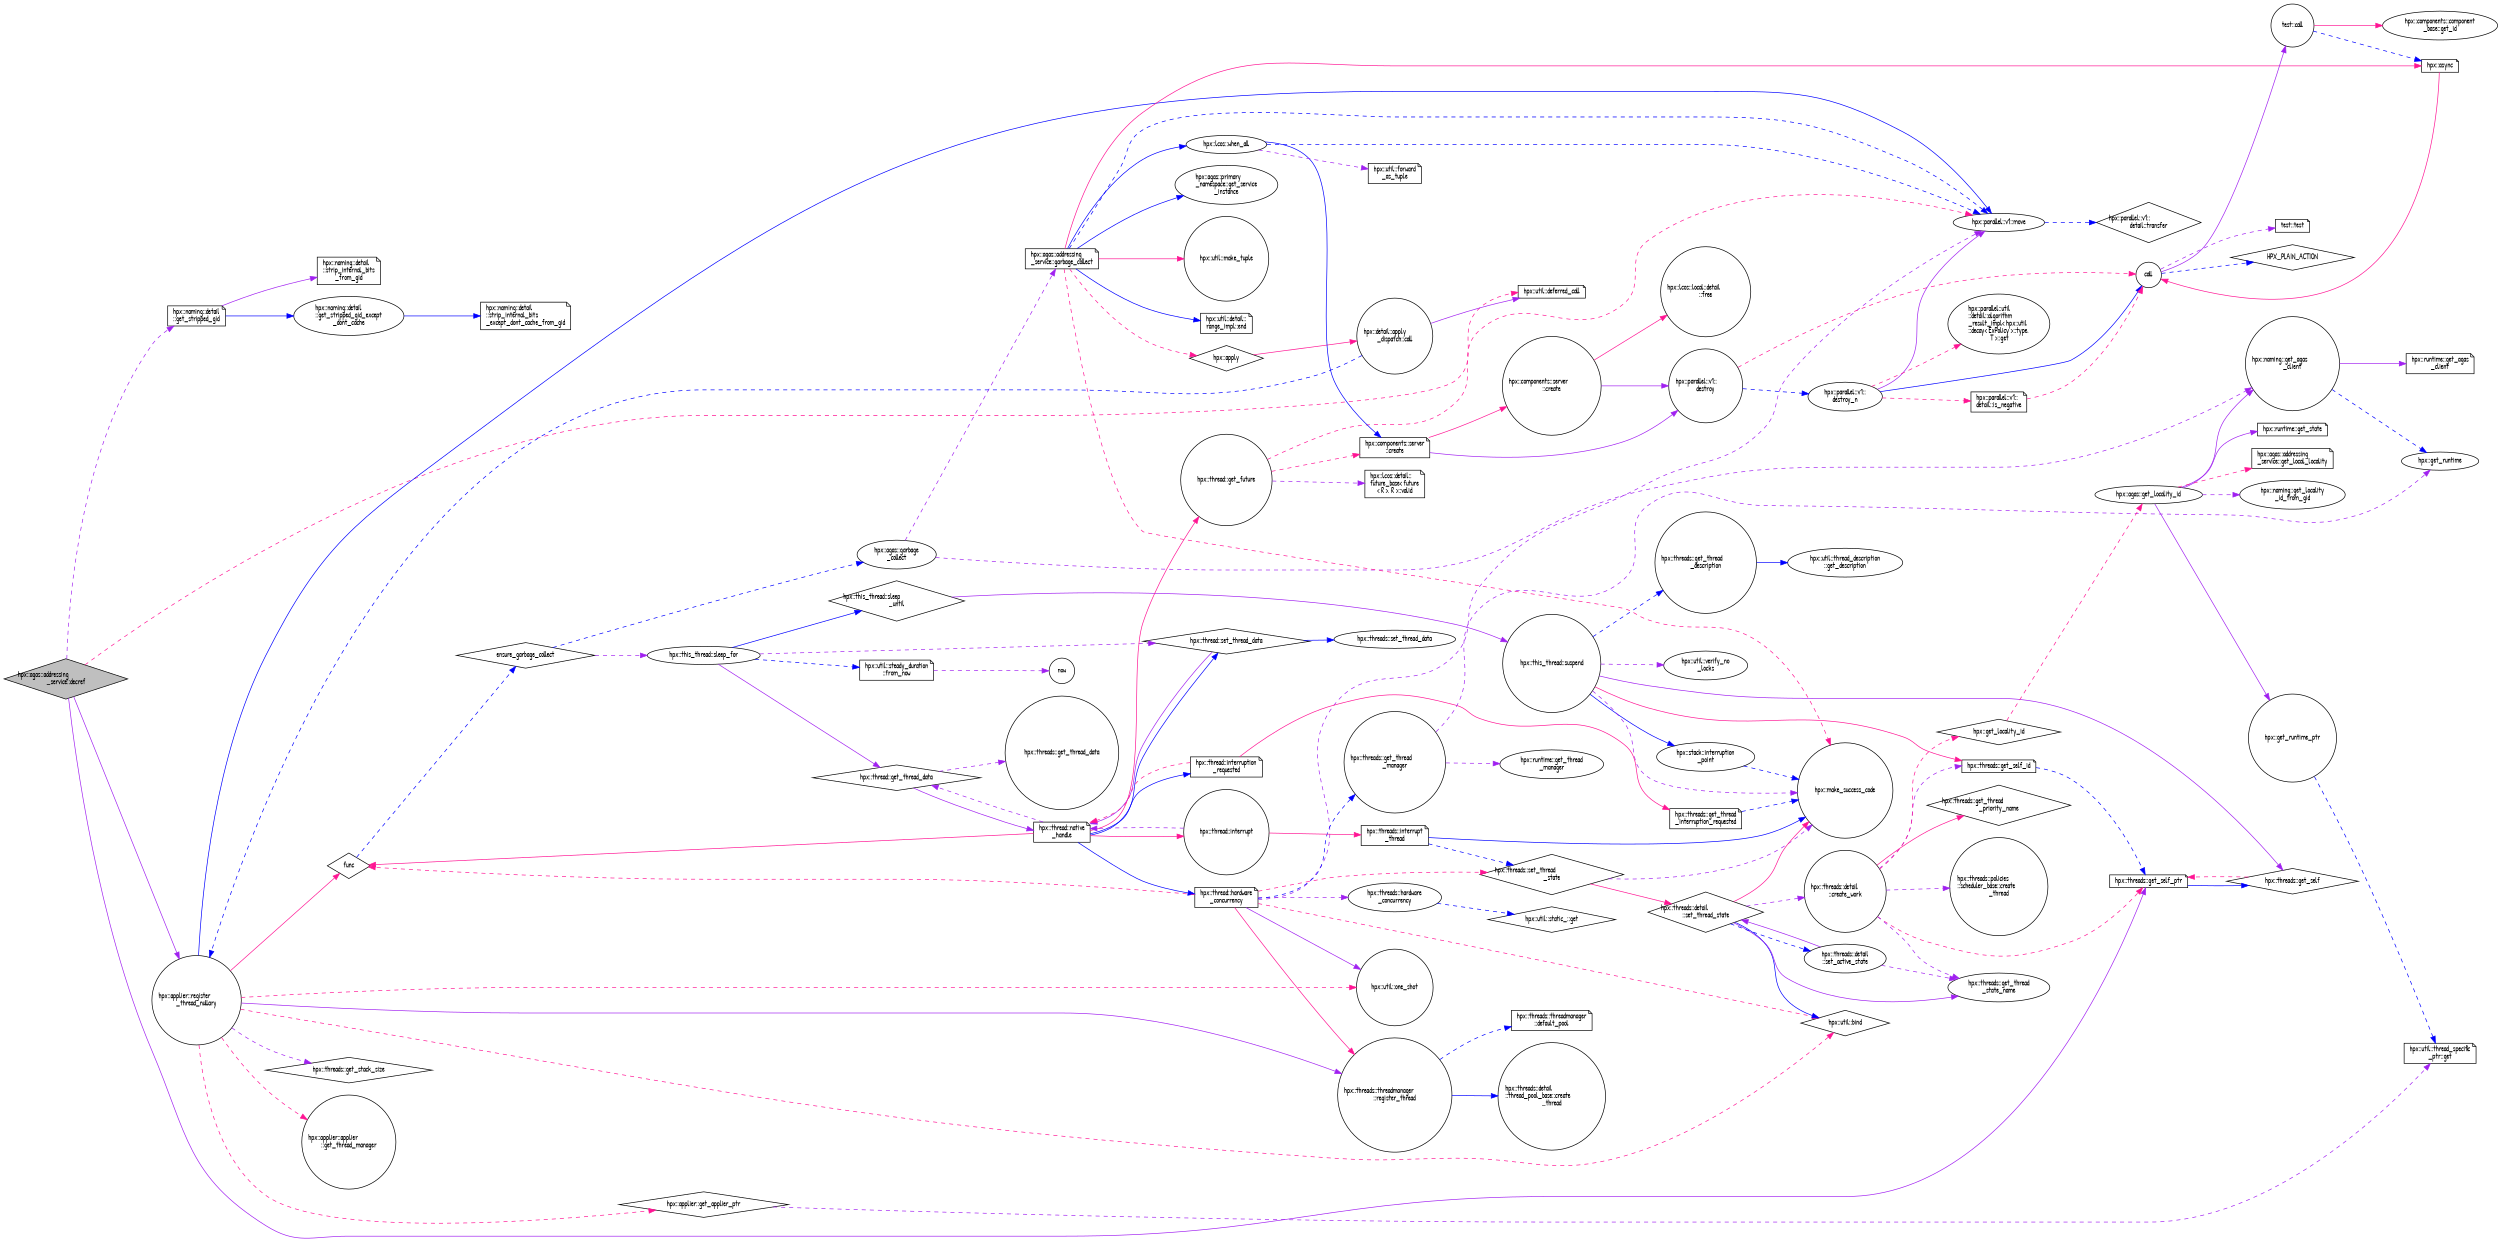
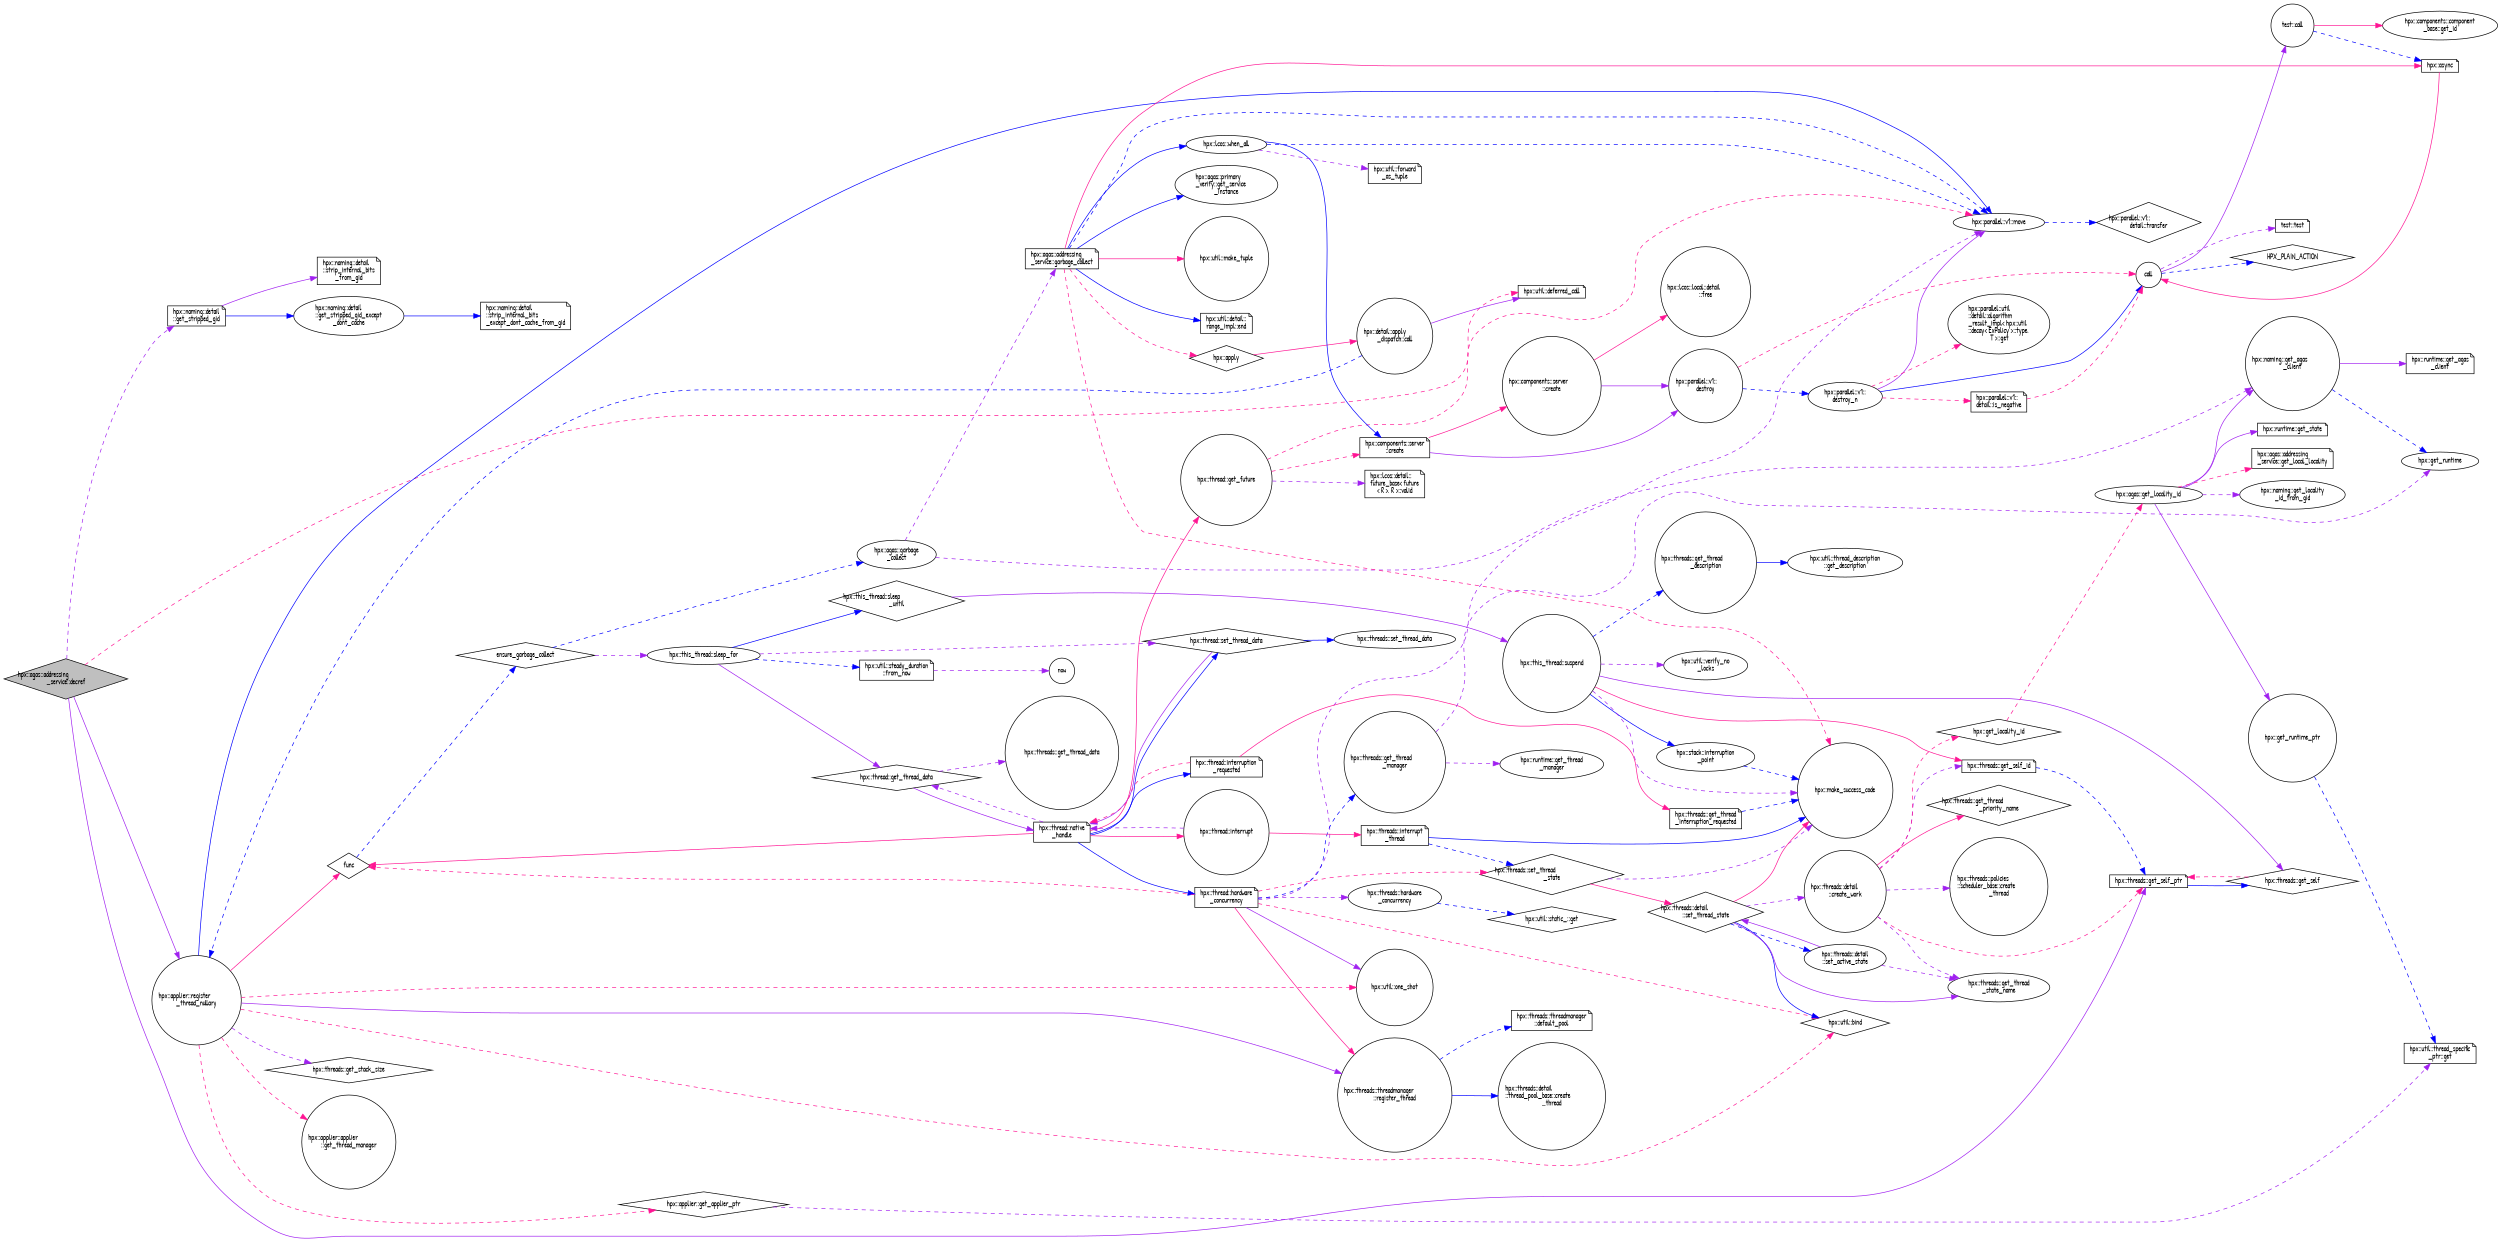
  digraph {
    fontname="Patrick Hand"
    rankdir=LR
    node [color=black fillcolor=white fontname="Patrick Hand" fontsize=10 shape=note style=filled]
    edge [color=purple fontname="Patrick Hand" fontsize=10 labelfontname=Helvetica labelfontsize=10 style=dashed]
    n1 [fillcolor=grey75 fontcolor=black height=0.2 label="hpx::agas::addressing\l_service::decref" shape=diamond width=0.4]
    n2 [height=0.2 label="hpx::naming::detail\l::get_stripped_gid" width=0.4]
    n3 [height=0.2 label="hpx::threads::get_self_ptr" width=0.4]
    n4 [height=0.2 label="hpx::applier::register\l_thread_nullary" shape=circle width=0.4]
    n5 [height=0.2 label="hpx::util::deferred_call" width=0.4]
    n6 [height=0.2 label="hpx::naming::detail\l::strip_internal_bits\l_from_gid" width=0.4]
    n7 [height=0.2 label="hpx::naming::detail\l::get_stripped_gid_except\l_dont_cache" shape=ellipse width=0.4]
    n8 [height=0.2 label="hpx::threads::get_self" shape=diamond width=0.4]
    n9 [height=0.2 label="hpx::applier::get_applier_ptr" shape=diamond width=0.4]
    n10 [height=0.2 label=func shape=diamond width=0.4]
    n11 [height=0.2 label="hpx::util::bind" shape=diamond width=0.4]
    n12 [height=0.2 label="hpx::util::one_shot" shape=circle width=0.4]
    n13 [height=0.2 label="hpx::parallel::v1::move" shape=ellipse width=0.4]
    n14 [height=0.2 label="hpx::threads::threadmanager\l::register_thread" shape=circle width=0.4]
    n15 [height=0.2 label="hpx::threads::get_stack_size" shape=diamond width=0.4]
    n16 [height=0.2 label="hpx::applier::applier\l::get_thread_manager" shape=circle width=0.4]
    n17 [height=0.2 label="hpx::naming::detail\l::strip_internal_bits\l_except_dont_cache_from_gid" width=0.4]
    n18 [height=0.2 label="hpx::util::thread_specific\l_ptr::get" width=0.4]
    n19 [height=0.2 label=ensure_garbage_collect shape=diamond width=0.4]
    n20 [height=0.2 label="hpx::parallel::v1::\ldetail::transfer" shape=diamond width=0.4]
    n21 [height=0.2 label="hpx::threads::threadmanager\l::default_pool" width=0.4]
    n22 [height=0.2 label="hpx::threads::detail\l::thread_pool_base::create\l_thread" shape=circle width=0.4]
    n23 [height=0.2 label="hpx::this_thread::sleep_for" shape=ellipse width=0.4]
    n24 [height=0.2 label="hpx::agas::garbage\l_collect" shape=ellipse width=0.4]
    n25 [height=0.2 label="hpx::this_thread::sleep\l_until" shape=diamond width=0.4]
    n26 [height=0.2 label="hpx::util::steady_duration\l::from_now" width=0.4]
    n27 [height=0.2 label="hpx::thread::get_thread_data" shape=diamond width=0.4]
    n28 [height=0.2 label="hpx::thread::set_thread_data" shape=diamond width=0.4]
    n29 [height=0.2 label="hpx::naming::get_agas\l_client" shape=circle width=0.4]
    n30 [height=0.2 label="hpx::agas::addressing\l_service::garbage_collect" width=0.4]
    n31 [height=0.2 label="hpx::this_thread::suspend" shape=circle width=0.4]
    n32 [height=0.2 label=now shape=circle width=0.4]
    n33 [height=0.2 label="hpx::threads::get_thread_data" shape=circle width=0.4]
    n34 [height=0.2 label="hpx::thread::native\l_handle" width=0.4]
    n35 [height=0.2 label="hpx::threads::set_thread_data" shape=ellipse width=0.4]
    n36 [height=0.2 label="hpx::threads::get_self_id" width=0.4]
    n37 [height=0.2 label="hpx::stack::interruption\l_point" shape=ellipse width=0.4]
    n38 [height=0.2 label="hpx::make_success_code" shape=circle width=0.4]
    n39 [height=0.2 label="hpx::util::verify_no\l_locks" shape=ellipse width=0.4]
    n40 [height=0.2 label="hpx::threads::get_thread\l_description" shape=circle width=0.4]
    n41 [height=0.2 label="hpx::util::thread_description\l::get_description" shape=ellipse width=0.4]
    n42 [height=0.2 label="hpx::thread::hardware\l_concurrency" width=0.4]
    n43 [height=0.2 label="hpx::thread::interrupt" shape=circle width=0.4]
    n44 [height=0.2 label="hpx::thread::interruption\l_requested" width=0.4]
    n45 [height=0.2 label="hpx::thread::get_future" shape=circle width=0.4]
    n46 [height=0.2 label="hpx::threads::hardware\l_concurrency" shape=ellipse width=0.4]
    n47 [height=0.2 label="hpx::threads::get_thread\l_manager" shape=circle width=0.4]
    n48 [height=0.2 label="hpx::threads::set_thread\l_state" shape=diamond width=0.4]
    n49 [height=0.2 label="hpx::threads::interrupt\l_thread" width=0.4]
    n50 [height=0.2 label="hpx::threads::get_thread\l_interruption_requested" width=0.4]
    n51 [height=0.2 label="hpx::lcos::detail::\lfuture_base\< future\l\< R \>, R \>::valid" width=0.4]
    n52 [height=0.2 label="hpx::components::server\l::create" width=0.4]
    n53 [height=0.2 label="hpx::util::static_::get" shape=diamond width=0.4]
    n54 [height=0.2 label="hpx::get_runtime" shape=ellipse width=0.4]
    n55 [height=0.2 label="hpx::runtime::get_thread\l_manager" shape=ellipse width=0.4]
    n56 [height=0.2 label="hpx::threads::detail\l::set_thread_state" shape=diamond width=0.4]
    n57 [height=0.2 label="hpx::threads::get_thread\l_state_name" shape=ellipse width=0.4]
    n58 [height=0.2 label="hpx::threads::detail\l::set_active_state" shape=ellipse width=0.4]
    n59 [height=0.2 label="hpx::threads::detail\l::create_work" shape=circle width=0.4]
    n60 [height=0.2 label="hpx::threads::get_thread\l_priority_name" shape=diamond width=0.4]
    n61 [height=0.2 label="hpx::get_locality_id" shape=diamond width=0.4]
    n62 [height=0.2 label="hpx::threads::policies\l::scheduler_base::create\l_thread" shape=circle width=0.4]
    n63 [height=0.2 label="hpx::agas::get_locality_id" shape=ellipse width=0.4]
    n64 [height=0.2 label="hpx::get_runtime_ptr" shape=circle width=0.4]
    n65 [height=0.2 label="hpx::runtime::get_state" width=0.4]
    n66 [height=0.2 label="hpx::agas::addressing\l_service::get_local_locality" width=0.4]
    n67 [height=0.2 label="hpx::naming::get_locality\l_id_from_gid" shape=ellipse width=0.4]
    n68 [height=0.2 label="hpx::runtime::get_agas\l_client" width=0.4]
    n69 [height=0.2 label="hpx::components::server\l::create" shape=circle width=0.4]
    n70 [height=0.2 label="hpx::parallel::v1::\ldestroy" shape=circle width=0.4]
    n71 [height=0.2 label="hpx::lcos::local::detail\l::free" shape=circle width=0.4]
    n72 [height=0.2 label=call shape=circle width=0.4]
    n73 [height=0.2 label="hpx::parallel::v1::\ldestroy_n" shape=ellipse width=0.4]
    n74 [height=0.2 label="test::test" width=0.4]
    n75 [height=0.2 label=HPX_PLAIN_ACTION shape=diamond width=0.4]
    n76 [height=0.2 label="test::call" shape=circle width=0.4]
    n77 [height=0.2 label="hpx::parallel::v1::\ldetail::is_negative" width=0.4]
    n78 [height=0.2 label="hpx::parallel::util\l::detail::algorithm\l_result_impl\< hpx::util\l::decay\< ExPolicy \>::type,\l T \>::get" shape=ellipse width=0.4]
    n79 [height=0.2 label="hpx::async" width=0.4]
    n80 [height=0.2 label="hpx::components::component\l_base::get_id" shape=ellipse width=0.4]
-   n81 [height=0.2 label="hpx::agas::primary\l_namespace::get_service\l_instance" shape=ellipse width=0.4]
+   n81 [height=0.2 label="hpx::agas::primary\l_verify::get_service\l_instance" shape=ellipse width=0.4]
    n82 [height=0.2 label="hpx::util::make_tuple" shape=circle width=0.4]
    n83 [height=0.2 label="hpx::util::detail::\lrange_impl::end" width=0.4]
    n84 [height=0.2 label="hpx::apply" shape=diamond width=0.4]
    n85 [height=0.2 label="hpx::lcos::when_all" shape=ellipse width=0.4]
    n86 [height=0.2 label="hpx::detail::apply\l_dispatch::call" shape=circle width=0.4]
    n87 [height=0.2 label="hpx::util::forward\l_as_tuple" width=0.4]
    n1 -> n2
    n1 -> n3 [style=solid]
    n1 -> n4 [style=solid]
    n1 -> n5 [color=deeppink]
    n2 -> n6 [style=solid]
    n2 -> n7 [color=blue style=solid]
    n3 -> n8 [color=blue style=solid]
    n4 -> n9 [color=deeppink]
    n4 -> n10 [color=deeppink style=solid]
    n4 -> n11 [color=deeppink]
    n4 -> n12 [color=deeppink]
    n4 -> n13 [color=blue style=solid]
    n4 -> n14 [style=solid]
    n4 -> n15
    n4 -> n16 [color=deeppink]
    n7 -> n17 [color=blue style=solid]
    n8 -> n3 [color=deeppink]
    n9 -> n18
    n10 -> n19 [color=blue]
    n13 -> n20 [color=blue]
    n14 -> n21 [color=blue]
    n14 -> n22 [color=blue style=solid]
    n19 -> n23
    n19 -> n24 [color=blue]
    n23 -> n25 [color=blue style=solid]
    n23 -> n26 [color=blue]
    n23 -> n27 [style=solid]
    n23 -> n28
    n24 -> n29
    n24 -> n30
    n25 -> n31 [style=solid]
    n26 -> n32
    n27 -> n33
    n27 -> n34 [style=solid]
    n28 -> n34 [style=solid]
    n28 -> n35 [color=blue style=solid]
    n29 -> n54 [color=blue]
    n29 -> n68 [style=solid]
    n30 -> n13 [color=blue]
    n30 -> n38 [color=deeppink]
    n30 -> n79 [color=deeppink style=solid]
    n30 -> n81 [color=blue style=solid]
    n30 -> n82 [color=deeppink style=solid]
    n30 -> n83 [color=blue style=solid]
    n30 -> n84 [color=deeppink]
    n30 -> n85 [color=blue style=solid]
    n31 -> n8 [style=solid]
    n31 -> n36 [color=deeppink style=solid]
    n31 -> n37 [color=blue style=solid]
    n31 -> n38
    n31 -> n39
    n31 -> n40 [color=blue]
    n34 -> n10 [color=deeppink style=solid]
    n34 -> n27
    n34 -> n28 [color=blue style=solid]
    n34 -> n42 [color=blue style=solid]
    n34 -> n43 [color=deeppink style=solid]
    n34 -> n44 [color=blue style=solid]
    n34 -> n45 [color=deeppink style=solid]
    n36 -> n3 [color=blue]
    n37 -> n38 [color=blue]
    n40 -> n41 [color=blue style=solid]
    n42 -> n10 [color=deeppink]
    n42 -> n11 [color=deeppink]
    n42 -> n12 [style=solid]
    n42 -> n13
    n42 -> n14 [color=deeppink style=solid]
    n42 -> n46
    n42 -> n47 [color=blue]
    n42 -> n48 [color=deeppink]
    n43 -> n34
    n43 -> n49 [color=deeppink style=solid]
    n44 -> n34 [color=deeppink]
    n44 -> n50 [color=deeppink style=solid]
    n45 -> n13 [color=deeppink]
    n45 -> n51
    n45 -> n52 [color=deeppink]
    n46 -> n53 [color=blue]
    n47 -> n54
    n47 -> n55
    n48 -> n38
    n48 -> n56 [color=deeppink style=solid]
    n49 -> n38 [color=blue style=solid]
    n49 -> n48 [color=blue]
    n50 -> n38 [color=blue]
    n52 -> n69 [color=deeppink style=solid]
    n52 -> n70 [style=solid]
    n56 -> n11 [color=blue style=solid]
    n56 -> n38 [color=deeppink style=solid]
    n56 -> n57 [style=solid]
    n56 -> n58 [color=blue]
    n56 -> n59
    n58 -> n56 [style=solid]
    n58 -> n57
    n59 -> n3 [color=deeppink]
    n59 -> n36
    n59 -> n57
    n59 -> n60 [color=deeppink style=solid]
    n59 -> n61 [color=deeppink]
    n59 -> n62
    n61 -> n63 [color=deeppink]
    n63 -> n29 [style=solid]
    n63 -> n64 [style=solid]
    n63 -> n65 [style=solid]
    n63 -> n66 [color=deeppink]
    n63 -> n67
    n64 -> n18 [color=blue]
    n69 -> n70 [style=solid]
    n69 -> n71 [color=deeppink style=solid]
    n70 -> n72 [color=deeppink]
    n70 -> n73 [color=blue]
    n72 -> n74
    n72 -> n75 [color=blue]
    n72 -> n76 [style=solid]
    n73 -> n13 [style=solid]
    n73 -> n72 [color=blue style=solid]
    n73 -> n77 [color=deeppink]
    n73 -> n78 [color=deeppink]
    n76 -> n79 [color=blue]
    n76 -> n80 [color=deeppink style=solid]
    n77 -> n72 [color=deeppink]
    n79 -> n72 [color=deeppink style=solid]
    n84 -> n86 [color=deeppink style=solid]
    n85 -> n13 [color=blue]
    n85 -> n52 [color=blue style=solid]
    n85 -> n87
    n86 -> n4 [color=blue]
    n86 -> n5 [style=solid]
  }
